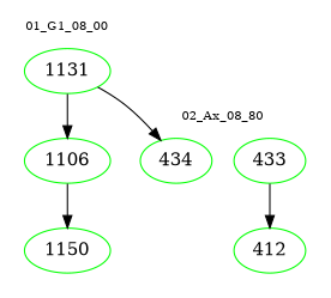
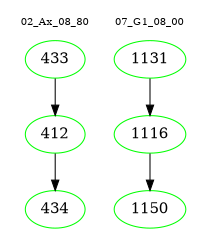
  digraph {
    node [color=green]
    edge [color=black]
    n1 [label=433]
    n2 [label=412]
    n3 [label=434]
    n4 [label=1131]
-   n5 [label=1106]
+   n5 [label=1116]
    n6 [label=1150]
    subgraph cluster_1 {
      color=white
      fontsize=10
      label="02_Ax_08_80"
      n1
      n2
      n3
    }
    subgraph cluster_2 {
      color=white
      fontsize=10
-     label="01_G1_08_00"
+     label="07_G1_08_00"
      n4
      n5
      n6
    }
    n1 -> n2
-   n4 -> n3
+   n2 -> n3
    n4 -> n5
    n5 -> n6
  }
